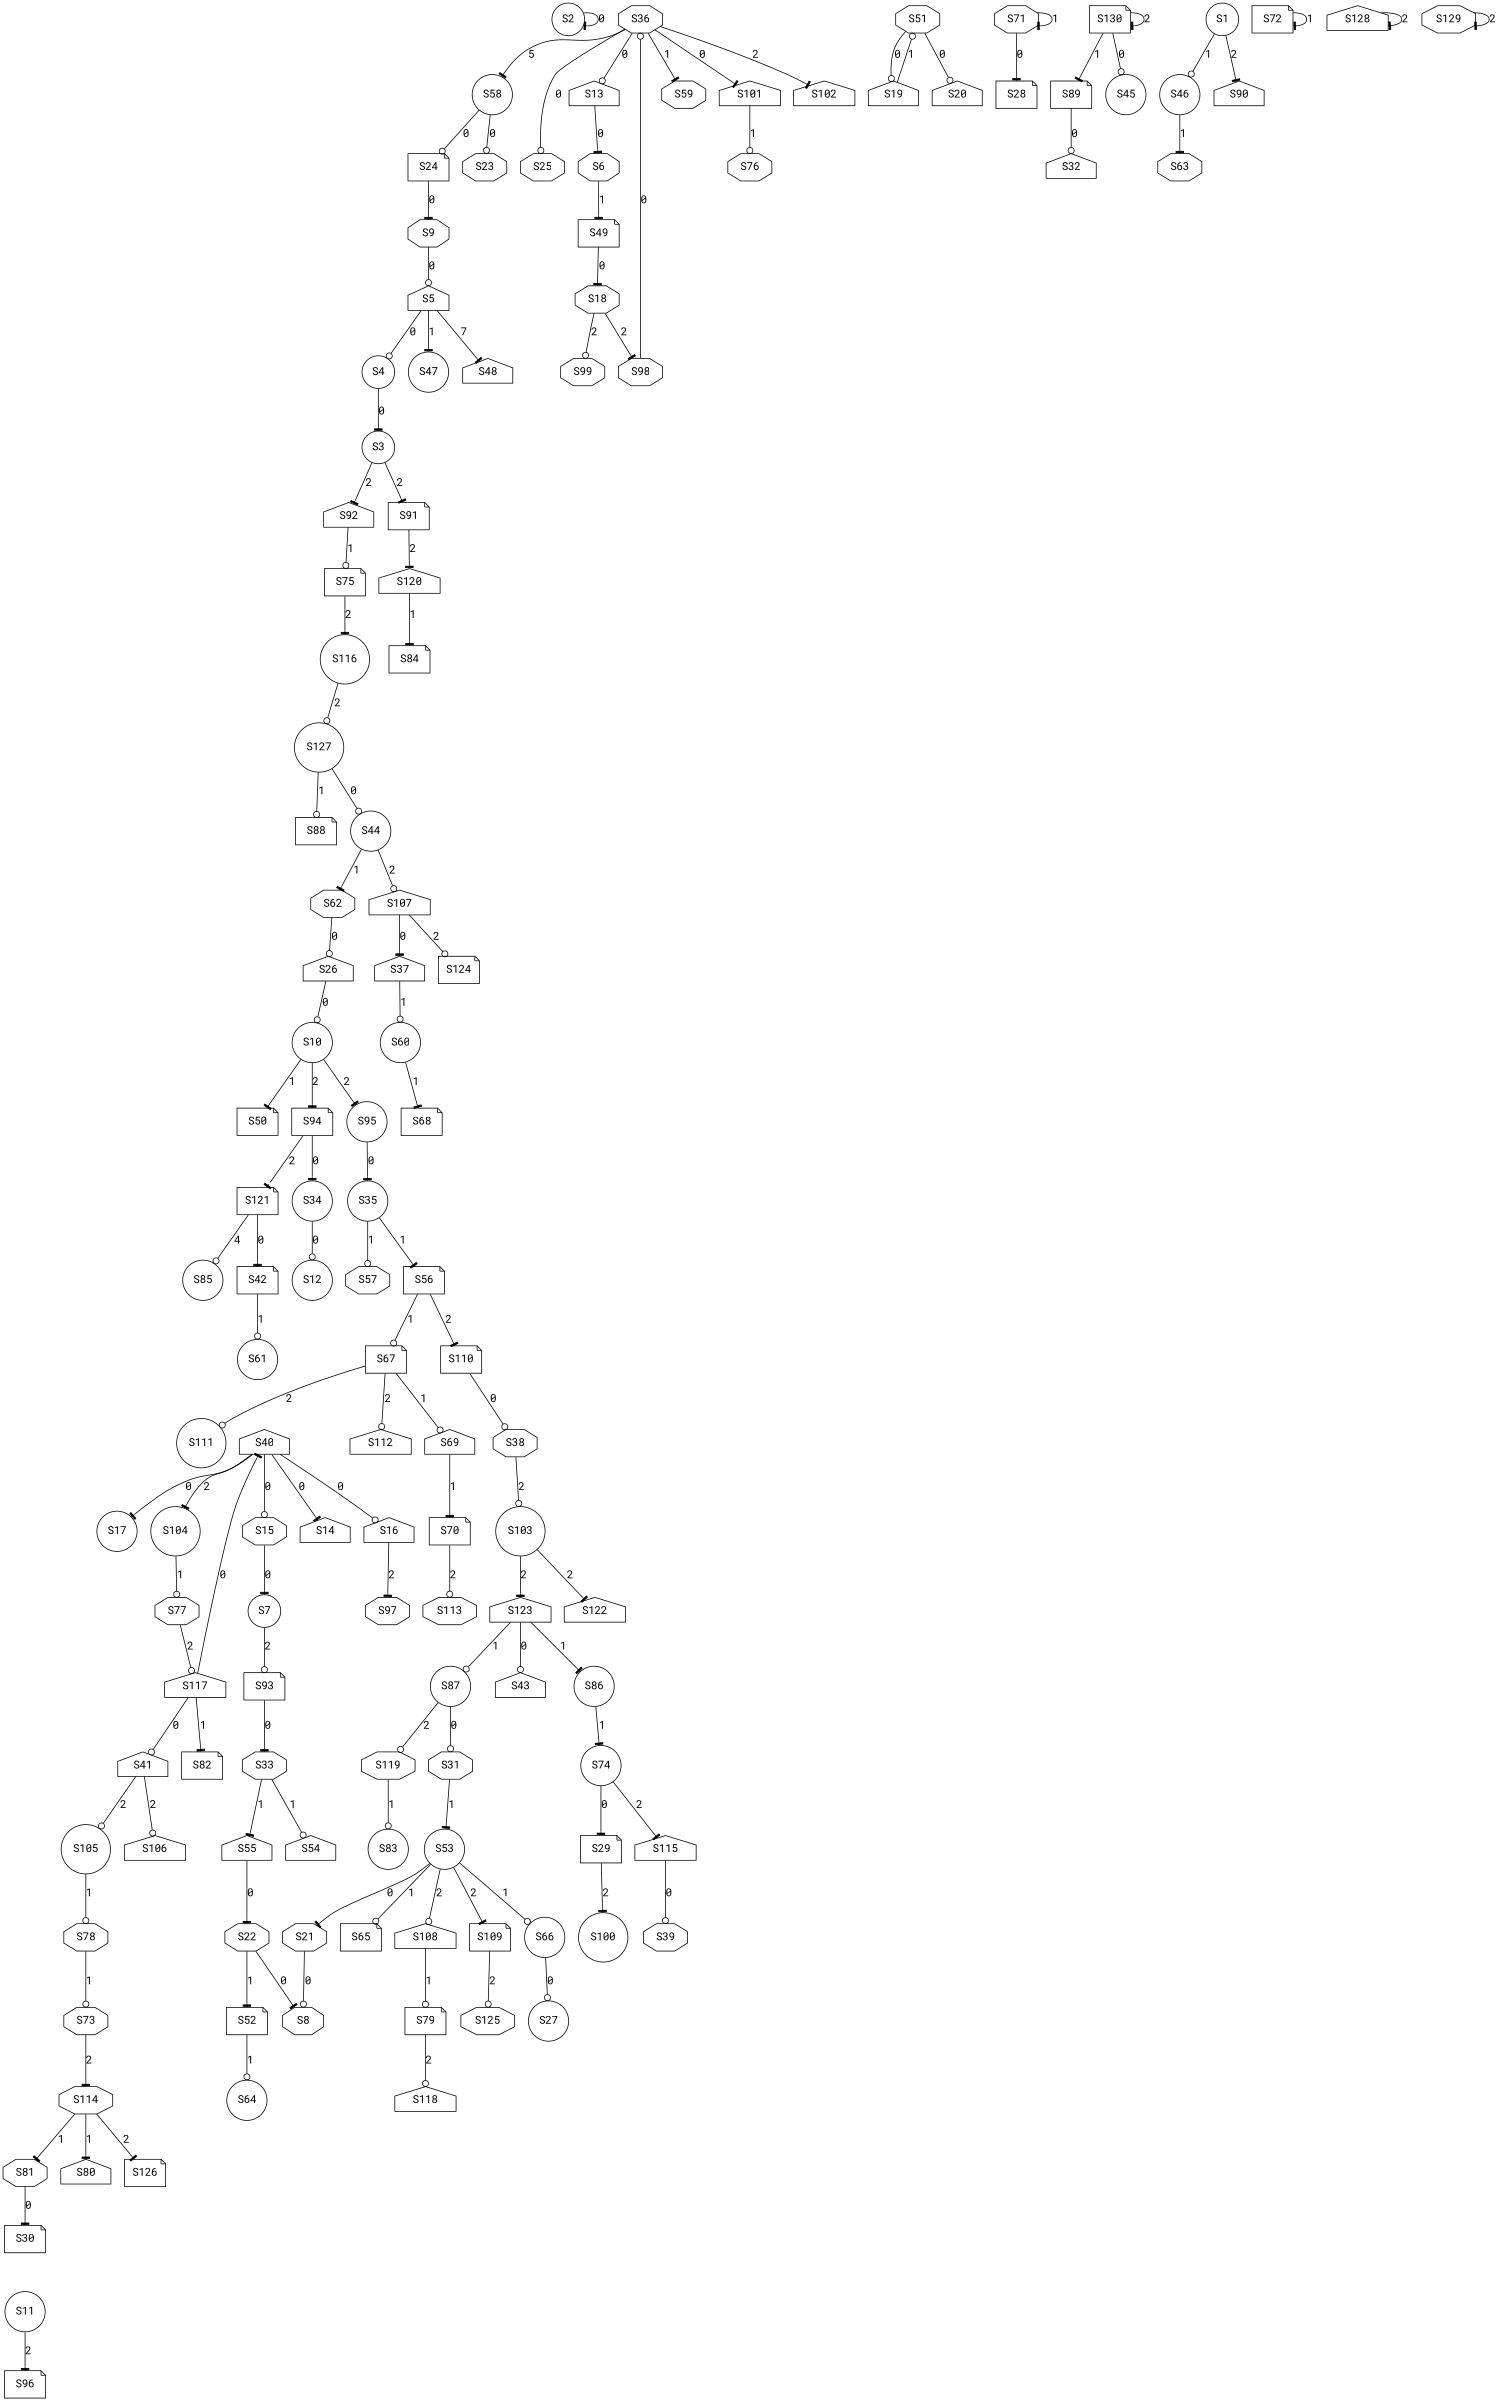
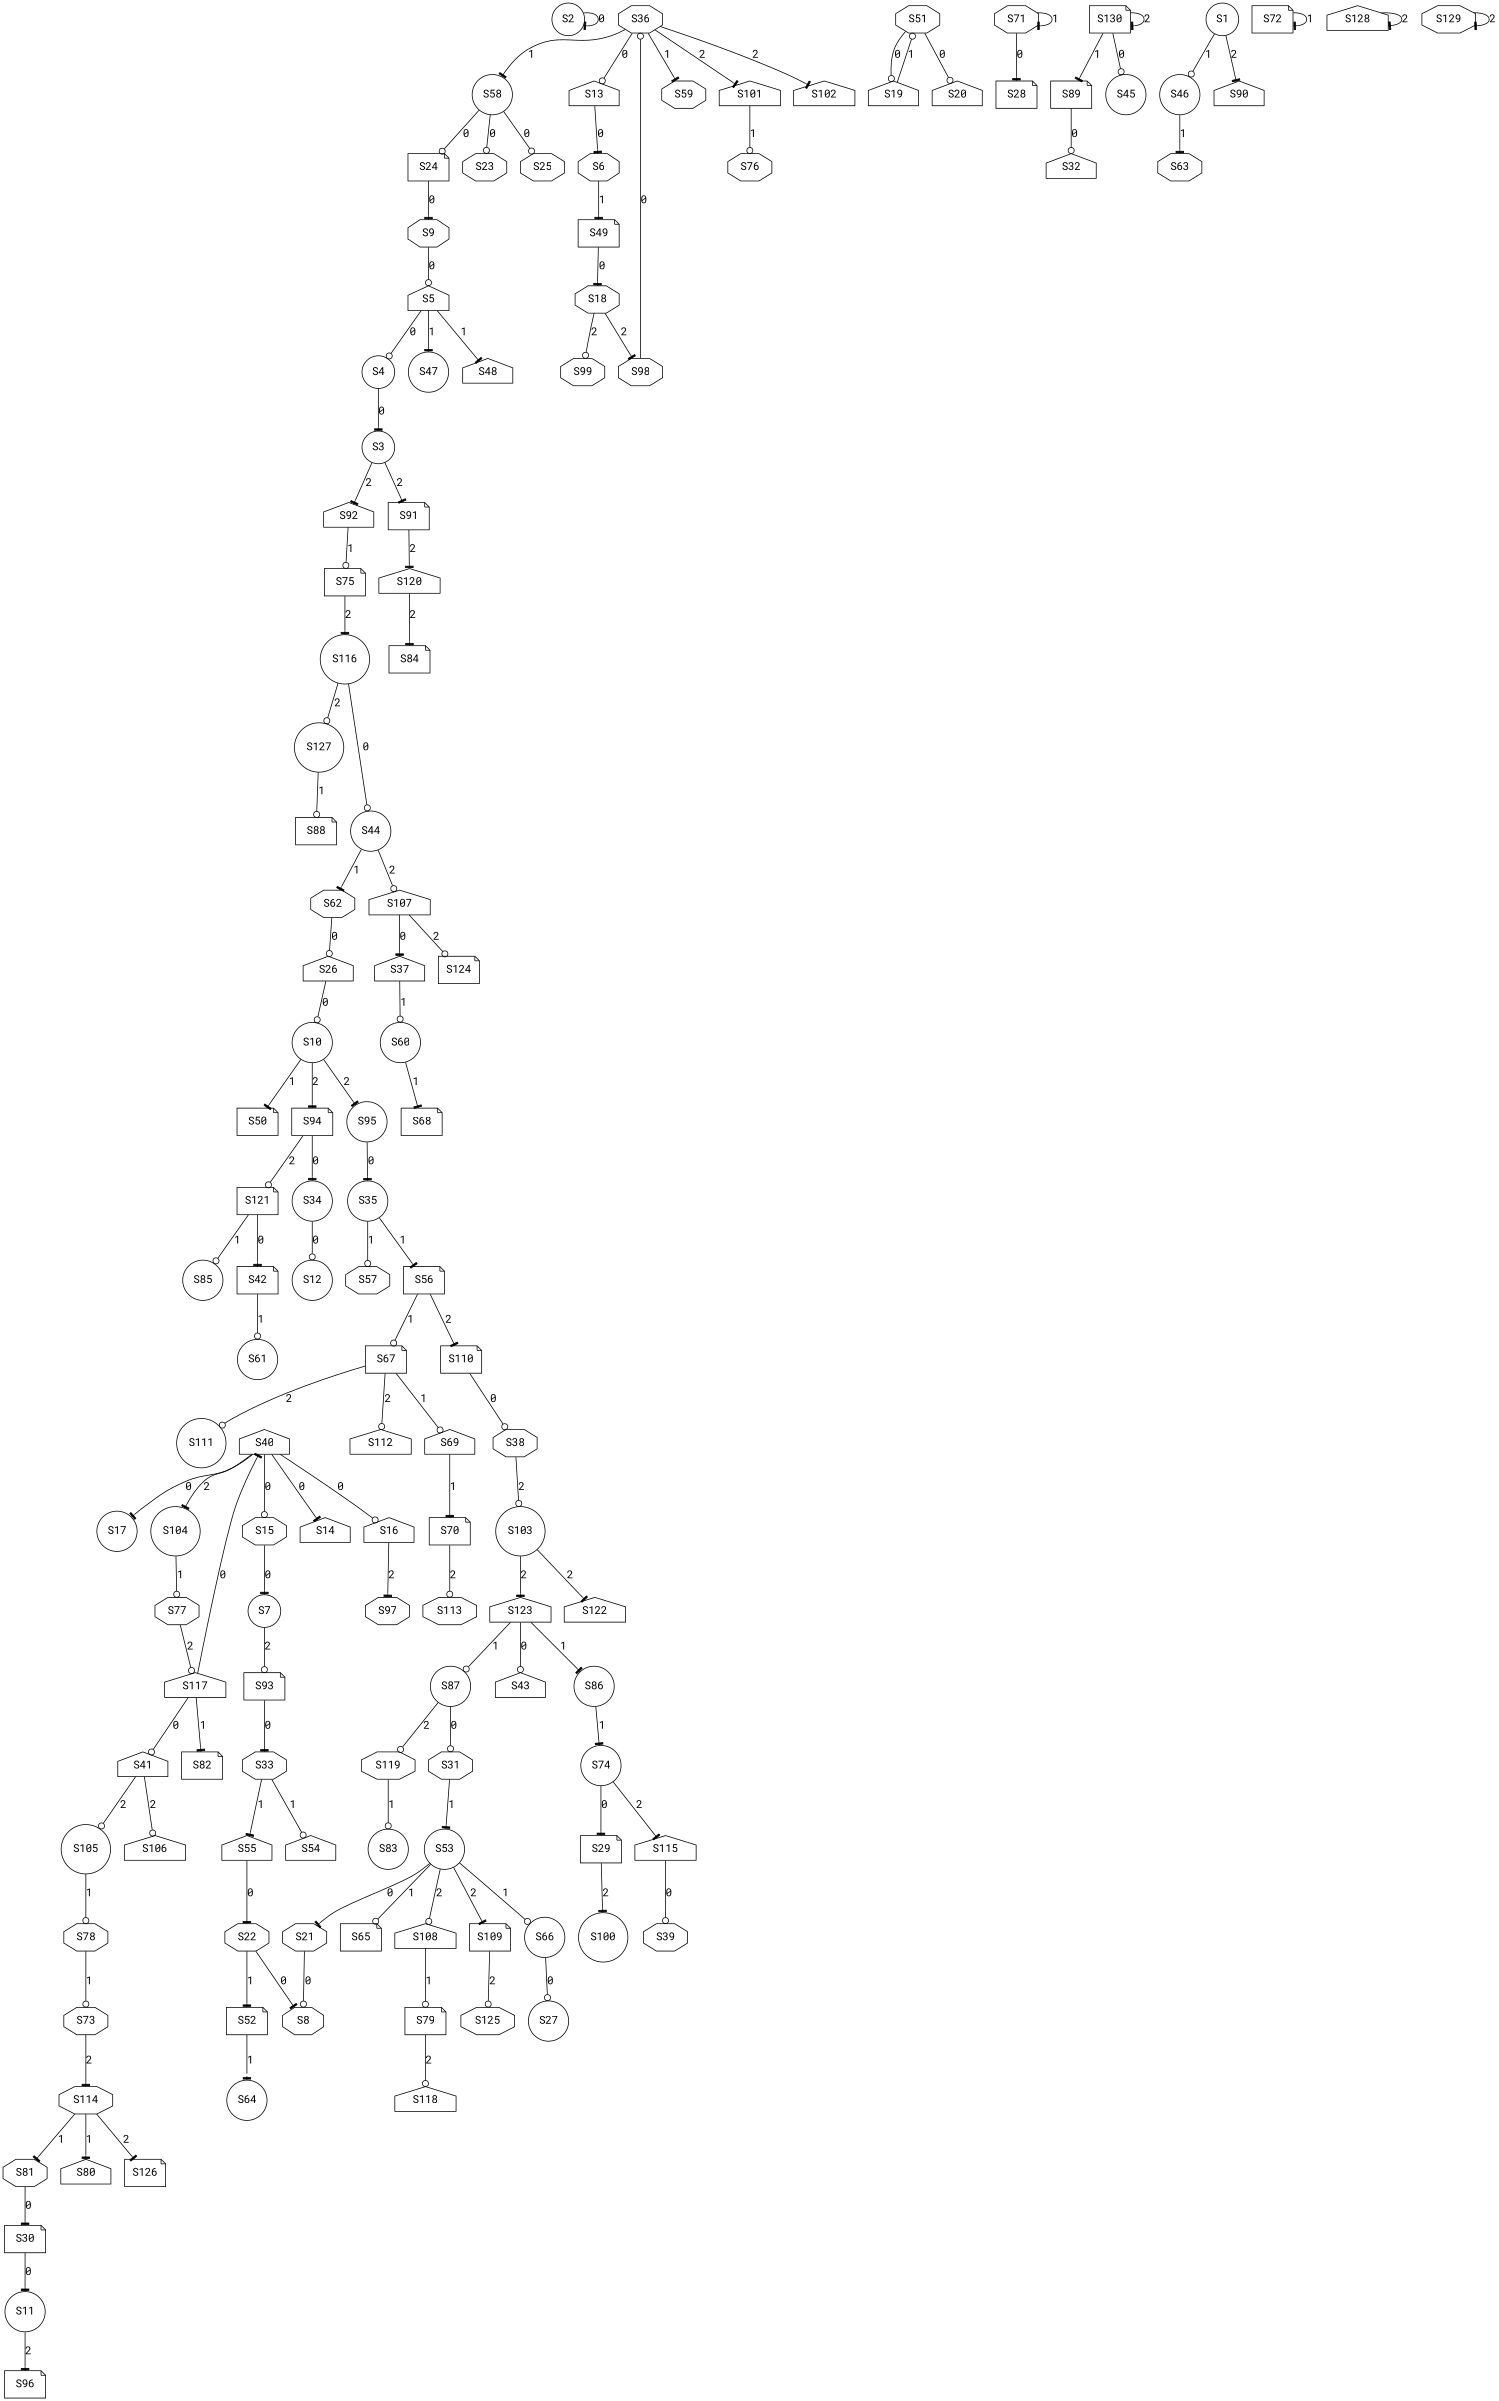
  strict digraph {
    fontname="Roboto Mono"
    node [fontname="Roboto Mono" shape=circle]
    edge [arrowhead=tee fontname="Roboto Mono"]
    S2
    S4
    S3
    S92 [shape=house]
    S91 [shape=note]
    S75 [shape=note]
    S120 [shape=house]
    S5 [shape=house]
    S47
    S48 [shape=house]
    S9 [shape=octagon]
    S13 [shape=house]
    S6 [shape=octagon]
    S49 [shape=note]
    S18 [shape=octagon]
    S15 [shape=octagon]
    S7
    S93 [shape=note]
    S33 [shape=octagon]
    S22 [shape=octagon]
    S8 [shape=octagon]
    S52 [shape=note]
    S64
    S24 [shape=note]
    S26 [shape=house]
    S10
    S94 [shape=note]
    S95
    S50 [shape=note]
    S34
    S121 [shape=note]
    S35
    S30 [shape=note]
    S11
    S96 [shape=note]
    S12
    S36 [shape=octagon]
    S58
    S59 [shape=octagon]
    S101 [shape=house]
    S102 [shape=house]
    S23 [shape=octagon]
    S25 [shape=octagon]
    S76 [shape=octagon]
    S40 [shape=house]
    S14 [shape=house]
    S16 [shape=house]
    S17
    S104
    S97 [shape=octagon]
    S77 [shape=octagon]
    S98 [shape=octagon]
    S99 [shape=octagon]
    S51 [shape=octagon]
    S19 [shape=house]
    S20 [shape=house]
    S21 [shape=octagon]
    S53
    S66
    S65 [shape=note]
    S108 [shape=house]
    S109 [shape=note]
    S27
    S79 [shape=note]
    S125 [shape=octagon]
    S55 [shape=house]
    S62 [shape=octagon]
    S71 [shape=octagon]
    S28 [shape=note]
    S29 [shape=note]
    S74
    S115 [shape=house]
    S100
    S39 [shape=octagon]
    S81 [shape=octagon]
    S31 [shape=octagon]
    S87
    S119 [shape=octagon]
    S83
    S89 [shape=note]
    S32 [shape=house]
    S54 [shape=house]
    S42 [shape=note]
    S85
    S56 [shape=note]
    S57 [shape=octagon]
    S110 [shape=note]
    S67 [shape=note]
    S107 [shape=house]
    S37 [shape=house]
    S124 [shape=note]
    S60
    S68 [shape=note]
    S38 [shape=octagon]
    S103
    S123 [shape=house]
    S122 [shape=house]
    S117 [shape=house]
    S41 [shape=house]
    S82 [shape=note]
    S105
    S106 [shape=house]
    S78 [shape=octagon]
    S61
    S43 [shape=house]
    S86
    S127
    S44
    S88 [shape=note]
    S130 [shape=note]
    S45
    S1
    S46
    S90 [shape=house]
    S63 [shape=octagon]
    S69 [shape=house]
    S111
    S112 [shape=house]
    S70 [shape=note]
    S113 [shape=octagon]
    S72 [shape=note]
    S73 [shape=octagon]
    S114 [shape=octagon]
    S80 [shape=house]
    S126 [shape=note]
    S116
    S118 [shape=house]
    S84 [shape=note]
    S128 [shape=house]
    S129 [shape=octagon]
    S2 -> S2 [label=0]
    S4 -> S3 [label=0]
    S3 -> S92 [label=2]
    S3 -> S91 [label=2]
    S92 -> S75 [arrowhead=odot label=1]
    S91 -> S120 [label=2]
    S75 -> S116 [label=2]
-   S120 -> S84 [label=1]
+   S120 -> S84 [label=2]
    S5 -> S4 [arrowhead=odot label=0]
    S5 -> S47 [label=1]
-   S5 -> S48 [label=7]
+   S5 -> S48 [label=1]
    S9 -> S5 [arrowhead=odot label=0]
    S13 -> S6 [label=0]
    S6 -> S49 [label=1]
    S49 -> S18 [label=0]
    S18 -> S98 [label=2]
    S18 -> S99 [arrowhead=odot label=2]
    S15 -> S7 [label=0]
    S7 -> S93 [arrowhead=odot label=2]
    S93 -> S33 [label=0]
    S33 -> S55 [label=1]
    S33 -> S54 [arrowhead=odot label=1]
    S22 -> S8 [label=0]
    S22 -> S52 [label=1]
-   S52 -> S64 [arrowhead=odot label=1]
+   S52 -> S64 [label=1]
    S24 -> S9 [label=0]
    S26 -> S10 [arrowhead=odot label=0]
    S10 -> S94 [label=2]
    S10 -> S95 [label=2]
    S10 -> S50 [label=1]
    S94 -> S34 [label=0]
-   S94 -> S121 [label=2]
+   S94 -> S121 [arrowhead=odot label=2]
    S95 -> S35 [label=0]
    S34 -> S12 [arrowhead=odot label=0]
    S121 -> S42 [label=0]
-   S121 -> S85 [arrowhead=odot label=4]
+   S121 -> S85 [arrowhead=odot label=1]
    S35 -> S56 [label=1]
    S35 -> S57 [arrowhead=odot label=1]
+   S30 -> S11 [label=0]
    S11 -> S96 [label=2]
    S36 -> S13 [arrowhead=odot label=0]
-   S36 -> S58 [label=5]
+   S36 -> S58 [label=1]
    S36 -> S59 [label=1]
-   S36 -> S101 [label=0]
+   S36 -> S101 [label=2]
    S36 -> S102 [label=2]
    S58 -> S24 [arrowhead=odot label=0]
    S58 -> S23 [arrowhead=odot label=0]
-   S36 -> S25 [arrowhead=odot label=0]
+   S58 -> S25 [arrowhead=odot label=0]
    S101 -> S76 [arrowhead=odot label=1]
    S40 -> S15 [arrowhead=odot label=0]
    S40 -> S14 [label=0]
    S40 -> S16 [arrowhead=odot label=0]
    S40 -> S17 [label=0]
    S40 -> S104 [label=2]
    S16 -> S97 [label=2]
    S104 -> S77 [arrowhead=odot label=1]
    S77 -> S117 [arrowhead=odot label=2]
    S98 -> S36 [arrowhead=odot label=0]
    S51 -> S19 [arrowhead=odot label=0]
    S51 -> S20 [arrowhead=odot label=0]
    S19 -> S51 [arrowhead=odot label=1]
    S21 -> S8 [arrowhead=odot label=0]
    S53 -> S21 [label=0]
    S53 -> S66 [arrowhead=odot label=1]
    S53 -> S65 [arrowhead=odot label=1]
    S53 -> S108 [arrowhead=odot label=2]
    S53 -> S109 [label=2]
    S66 -> S27 [arrowhead=odot label=0]
    S108 -> S79 [arrowhead=odot label=1]
    S109 -> S125 [arrowhead=odot label=2]
    S79 -> S118 [arrowhead=odot label=2]
    S55 -> S22 [label=0]
    S62 -> S26 [arrowhead=odot label=0]
    S71 -> S71 [label=1]
    S71 -> S28 [label=0]
    S29 -> S100 [label=2]
    S74 -> S29 [label=0]
    S74 -> S115 [label=2]
    S115 -> S39 [arrowhead=odot label=0]
    S81 -> S30 [label=0]
    S31 -> S53 [label=1]
    S87 -> S31 [arrowhead=odot label=0]
    S87 -> S119 [arrowhead=odot label=2]
    S119 -> S83 [arrowhead=odot label=1]
    S89 -> S32 [arrowhead=odot label=0]
    S42 -> S61 [arrowhead=odot label=1]
    S56 -> S110 [label=2]
    S56 -> S67 [arrowhead=odot label=1]
    S110 -> S38 [arrowhead=odot label=0]
    S67 -> S69 [arrowhead=odot label=1]
    S67 -> S111 [arrowhead=odot label=2]
    S67 -> S112 [arrowhead=odot label=2]
    S107 -> S37 [label=0]
    S107 -> S124 [arrowhead=odot label=2]
    S37 -> S60 [arrowhead=odot label=1]
    S60 -> S68 [label=1]
    S38 -> S103 [arrowhead=odot label=2]
    S103 -> S123 [label=2]
    S103 -> S122 [label=2]
    S123 -> S87 [arrowhead=odot label=1]
    S123 -> S43 [arrowhead=odot label=0]
    S123 -> S86 [label=1]
    S117 -> S40 [label=0]
    S117 -> S41 [arrowhead=odot label=0]
    S117 -> S82 [label=1]
    S41 -> S105 [arrowhead=odot label=2]
    S41 -> S106 [arrowhead=odot label=2]
    S105 -> S78 [arrowhead=odot label=1]
    S78 -> S73 [arrowhead=odot label=1]
    S86 -> S74 [label=1]
-   S127 -> S44 [arrowhead=odot label=0]
+   S116 -> S44 [arrowhead=odot label=0]
    S127 -> S88 [arrowhead=odot label=1]
    S44 -> S62 [label=1]
    S44 -> S107 [arrowhead=odot label=2]
    S130 -> S89 [label=1]
    S130 -> S130 [label=2]
    S130 -> S45 [arrowhead=odot label=0]
    S1 -> S46 [arrowhead=odot label=1]
    S1 -> S90 [label=2]
    S46 -> S63 [label=1]
    S69 -> S70 [label=1]
    S70 -> S113 [arrowhead=odot label=2]
    S72 -> S72 [label=1]
    S73 -> S114 [label=2]
    S114 -> S81 [label=1]
    S114 -> S80 [label=1]
    S114 -> S126 [label=2]
    S116 -> S127 [arrowhead=odot label=2]
    S128 -> S128 [label=2]
    S129 -> S129 [label=2]
  }
